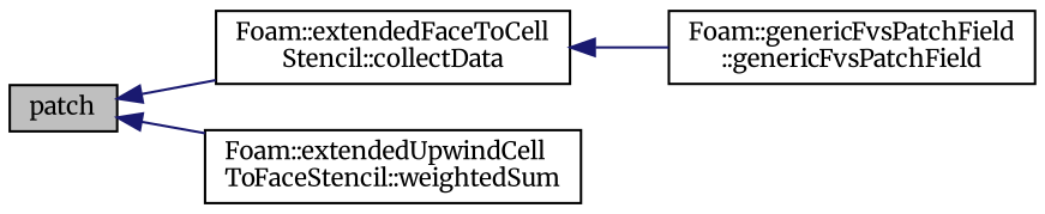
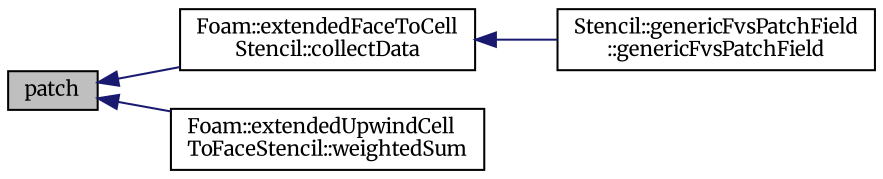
  digraph {
    fontname=Merriweather
    rankdir=LR
    node [color=black fontname=Merriweather fontsize=10 shape=record]
    edge [color=midnightblue dir=back fontname=Merriweather fontsize=10 labelfontname=Helvetica labelfontsize=10 style=solid]
    n1 [fillcolor=grey75 fontcolor=black height=0.2 label=patch style=filled width=0.4]
    n2 [height=0.2 label="Foam::extendedFaceToCell\lStencil::collectData" width=0.4]
    n3 [height=0.2 label="Foam::extendedUpwindCell\lToFaceStencil::weightedSum" width=0.4]
-   n4 [height=0.2 label="Foam::genericFvsPatchField\l::genericFvsPatchField" width=0.4]
+   n4 [height=0.2 label="Stencil::genericFvsPatchField\l::genericFvsPatchField" width=0.4]
    n1 -> n2
    n1 -> n3
    n2 -> n4
  }
